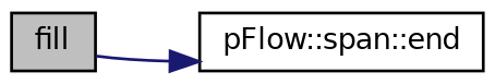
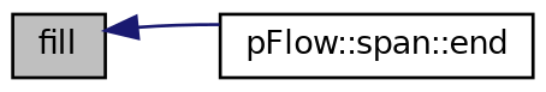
  digraph {
    rankdir=LR
    node [color=black fontname=Helvetica fontsize=10 shape=record style=filled]
    n1 [fillcolor=grey75 fontcolor=black height=0.2 label=fill width=0.4]
    n2 [fillcolor=white height=0.2 label="pFlow::span::end" width=0.4]
-   n1 -> n2 [color=midnightblue fontname=Helvetica fontsize=10 labelfontname=Helvetica labelfontsize=10 style=solid]
+   n2 -> n1 [color=midnightblue fontname=Helvetica fontsize=10 labelfontname=Helvetica labelfontsize=10 style=solid]
  }
